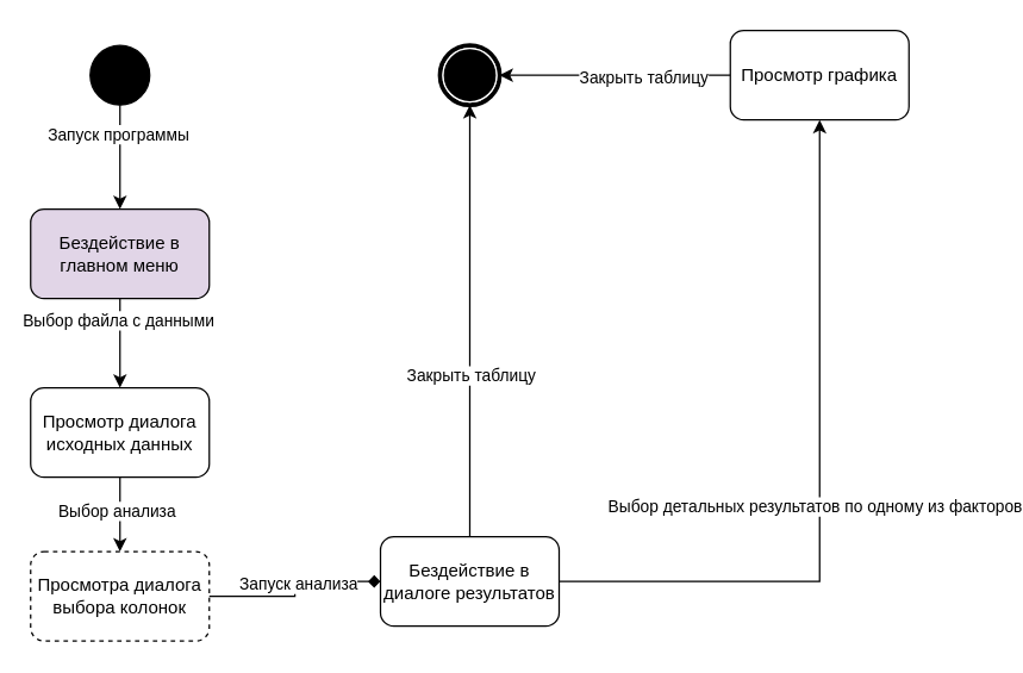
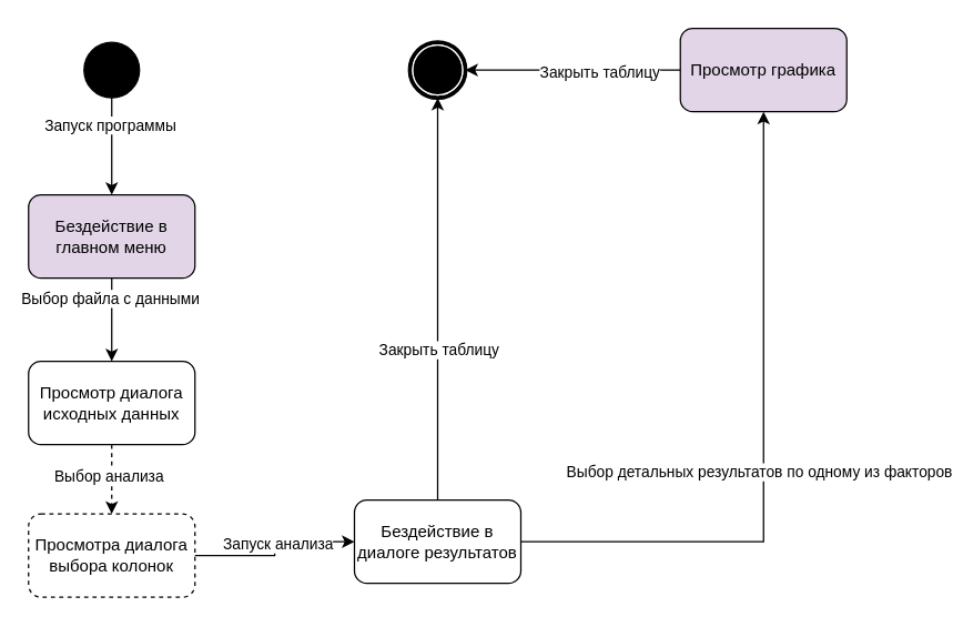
  <mxCell id="0" />
  <mxCell id="1" parent="0" />
  <mxCell id="2" style="edgeStyle=orthogonalEdgeStyle;rounded=0;orthogonalLoop=1;jettySize=auto;html=1;" edge="1" parent="1" source="4" target="8"><mxGeometry relative="1" as="geometry"><Array as="points"><mxPoint x="80" y="110" /><mxPoint x="80" y="110" /></Array></mxGeometry></mxCell>
  <mxCell id="3" value="&lt;div&gt;Запуск программы&lt;/div&gt;" style="edgeLabel;html=1;align=center;verticalAlign=middle;resizable=0;points=[];" vertex="1" connectable="0" parent="2"><mxGeometry x="-0.447" y="-2" relative="1" as="geometry"><mxPoint as="offset" /></mxGeometry></mxCell>
  <mxCell id="4" value="" style="ellipse;whiteSpace=wrap;html=1;rounded=0;shadow=0;comic=0;labelBackgroundColor=none;strokeWidth=1;fillColor=#000000;fontFamily=Verdana;fontSize=12;align=center;" parent="1" vertex="1"><mxGeometry x="60" y="30" width="40" height="40" as="geometry" /></mxCell>
  <mxCell id="5" value="" style="shape=mxgraph.bpmn.shape;html=1;verticalLabelPosition=bottom;labelBackgroundColor=#ffffff;verticalAlign=top;perimeter=ellipsePerimeter;outline=end;symbol=terminate;rounded=0;shadow=0;comic=0;strokeWidth=1;fontFamily=Verdana;fontSize=12;align=center;" vertex="1" parent="1"><mxGeometry x="295" y="30" width="40" height="40" as="geometry" /></mxCell>
  <mxCell id="6" style="edgeStyle=orthogonalEdgeStyle;rounded=0;orthogonalLoop=1;jettySize=auto;html=1;" edge="1" parent="1" source="8" target="11"><mxGeometry relative="1" as="geometry" /></mxCell>
  <mxCell id="7" value="Выбор файла с данными" style="edgeLabel;html=1;align=center;verticalAlign=middle;resizable=0;points=[];" vertex="1" connectable="0" parent="6"><mxGeometry x="-0.543" y="-2" relative="1" as="geometry"><mxPoint as="offset" /></mxGeometry></mxCell>
  <mxCell id="8" value="Бездействие в главном меню" style="rounded=1;whiteSpace=wrap;html=1;fillColor=#e1d5e7;" vertex="1" parent="1"><mxGeometry x="20" y="140" width="120" height="60" as="geometry" /></mxCell>
- <mxCell id="9" style="edgeStyle=orthogonalEdgeStyle;rounded=0;orthogonalLoop=1;jettySize=auto;html=1;" edge="1" parent="1" source="11" target="12"><mxGeometry relative="1" as="geometry" /></mxCell>
+ <mxCell id="9" style="edgeStyle=orthogonalEdgeStyle;rounded=0;orthogonalLoop=1;jettySize=auto;html=1;dashed=1;" edge="1" parent="1" source="11" target="12"><mxGeometry relative="1" as="geometry" /></mxCell>
  <mxCell id="10" value="Выбор анализа" style="edgeLabel;html=1;align=center;verticalAlign=middle;resizable=0;points=[];" vertex="1" connectable="0" parent="9"><mxGeometry x="-0.112" y="-3" relative="1" as="geometry"><mxPoint as="offset" /></mxGeometry></mxCell>
  <mxCell id="11" value="Просмотр диалога исходных данных" style="rounded=1;whiteSpace=wrap;html=1;" vertex="1" parent="1"><mxGeometry x="20" y="260" width="120" height="60" as="geometry" /></mxCell>
  <mxCell id="12" value="Просмотра диалога выбора колонок" style="rounded=1;whiteSpace=wrap;html=1;dashed=1;" vertex="1" parent="1"><mxGeometry x="20" y="370" width="120" height="60" as="geometry" /></mxCell>
- <mxCell id="13" style="edgeStyle=orthogonalEdgeStyle;rounded=0;orthogonalLoop=1;jettySize=auto;html=1;exitX=1;exitY=0.5;exitDx=0;exitDy=0;endArrow=diamond;" edge="1" parent="1" source="12" target="19"><mxGeometry relative="1" as="geometry"><mxPoint x="355" y="370" as="sourcePoint" /></mxGeometry></mxCell>
+ <mxCell id="13" style="edgeStyle=orthogonalEdgeStyle;rounded=0;orthogonalLoop=1;jettySize=auto;html=1;exitX=1;exitY=0.5;exitDx=0;exitDy=0;" edge="1" parent="1" source="12" target="19"><mxGeometry relative="1" as="geometry"><mxPoint x="355" y="370" as="sourcePoint" /></mxGeometry></mxCell>
  <mxCell id="14" value="Запуск анализа" style="edgeLabel;html=1;align=center;verticalAlign=middle;resizable=0;points=[];" vertex="1" connectable="0" parent="13"><mxGeometry x="0.11" y="-1" relative="1" as="geometry"><mxPoint as="offset" /></mxGeometry></mxCell>
  <mxCell id="15" style="edgeStyle=orthogonalEdgeStyle;rounded=0;orthogonalLoop=1;jettySize=auto;html=1;" edge="1" parent="1" source="19" target="5"><mxGeometry relative="1" as="geometry" /></mxCell>
  <mxCell id="16" value="Закрыть таблицу" style="edgeLabel;html=1;align=center;verticalAlign=middle;resizable=0;points=[];" vertex="1" connectable="0" parent="15"><mxGeometry x="-0.251" relative="1" as="geometry"><mxPoint as="offset" /></mxGeometry></mxCell>
  <mxCell id="17" style="edgeStyle=orthogonalEdgeStyle;rounded=0;orthogonalLoop=1;jettySize=auto;html=1;" edge="1" parent="1" source="19" target="22"><mxGeometry relative="1" as="geometry" /></mxCell>
  <mxCell id="18" value="Выбор детальных результатов по одному из факторов" style="edgeLabel;html=1;align=center;verticalAlign=middle;resizable=0;points=[];" vertex="1" connectable="0" parent="17"><mxGeometry x="-0.069" y="4" relative="1" as="geometry"><mxPoint as="offset" /></mxGeometry></mxCell>
  <mxCell id="19" value="Бездействие в диалоге результатов" style="rounded=1;whiteSpace=wrap;html=1;" vertex="1" parent="1"><mxGeometry x="255" y="360" width="120" height="60" as="geometry" /></mxCell>
  <mxCell id="20" style="edgeStyle=orthogonalEdgeStyle;rounded=0;orthogonalLoop=1;jettySize=auto;html=1;" edge="1" parent="1" source="22" target="5"><mxGeometry relative="1" as="geometry" /></mxCell>
  <mxCell id="21" value="Закрыть таблицу" style="edgeLabel;html=1;align=center;verticalAlign=middle;resizable=0;points=[];" vertex="1" connectable="0" parent="20"><mxGeometry x="-0.243" y="1" relative="1" as="geometry"><mxPoint as="offset" /></mxGeometry></mxCell>
- <mxCell id="22" value="Просмотр графика" style="rounded=1;whiteSpace=wrap;html=1;" vertex="1" parent="1"><mxGeometry x="490" y="20" width="120" height="60" as="geometry" /></mxCell>
+ <mxCell id="22" value="Просмотр графика" style="rounded=1;whiteSpace=wrap;html=1;fillColor=#e1d5e7;" vertex="1" parent="1"><mxGeometry x="490" y="20" width="120" height="60" as="geometry" /></mxCell>
